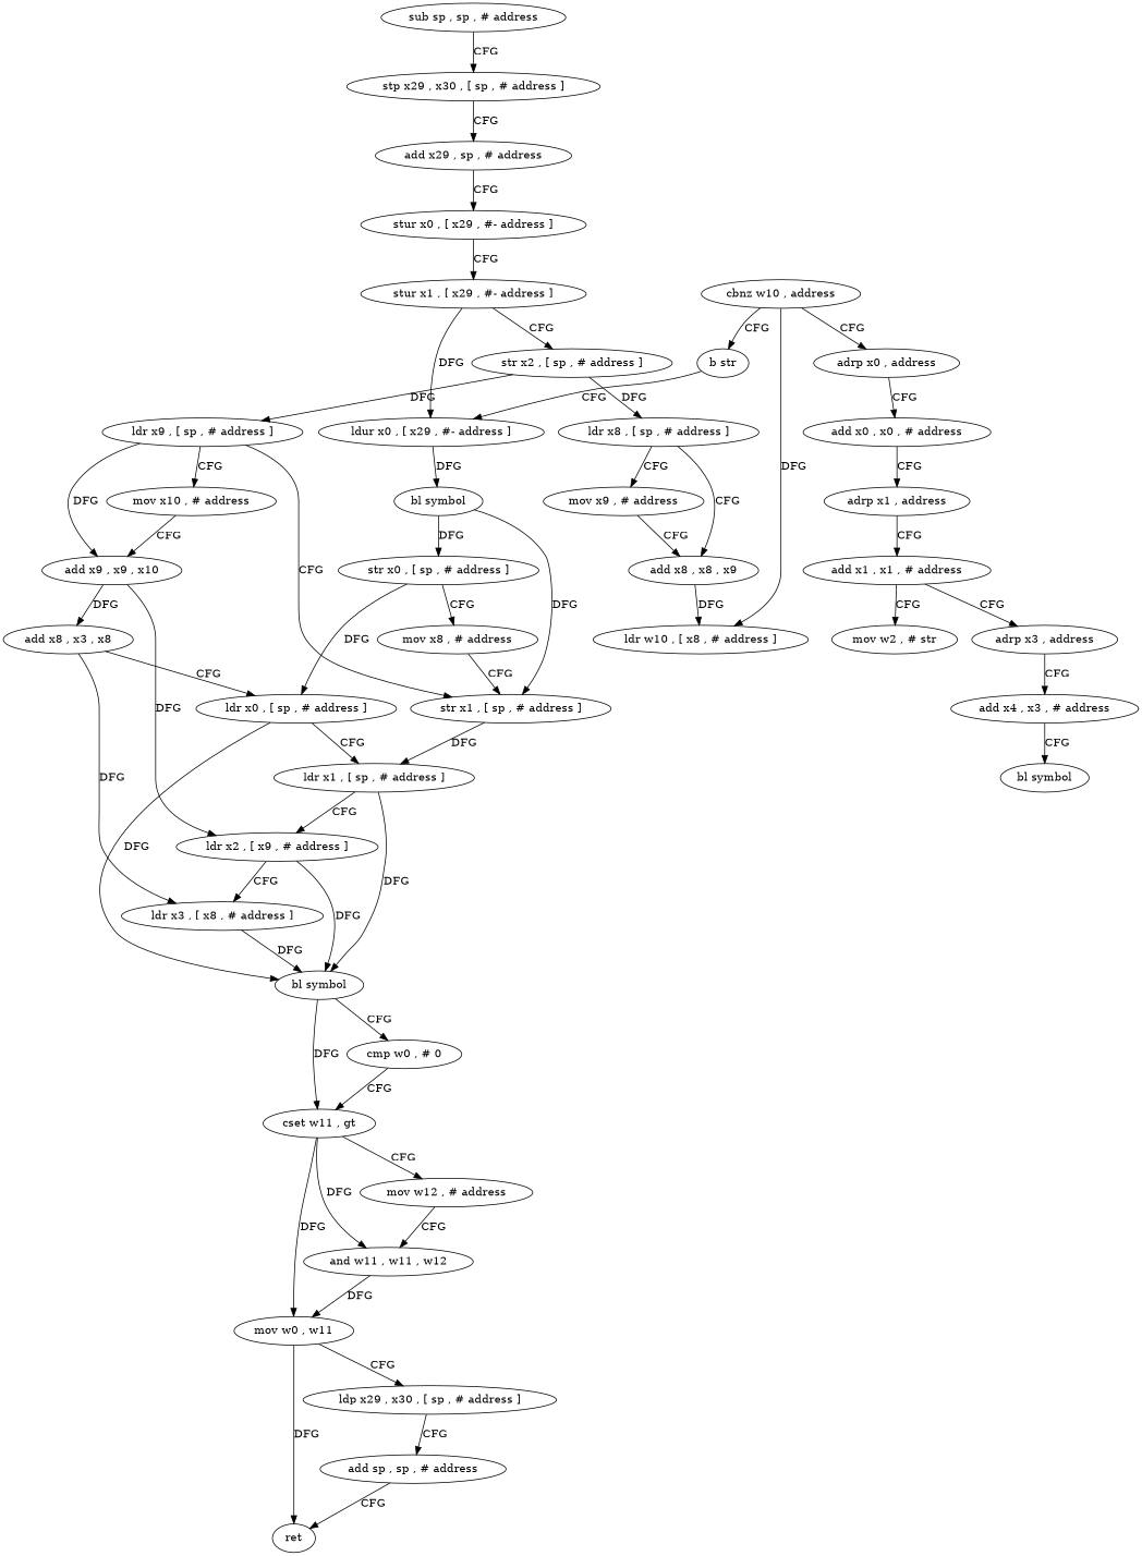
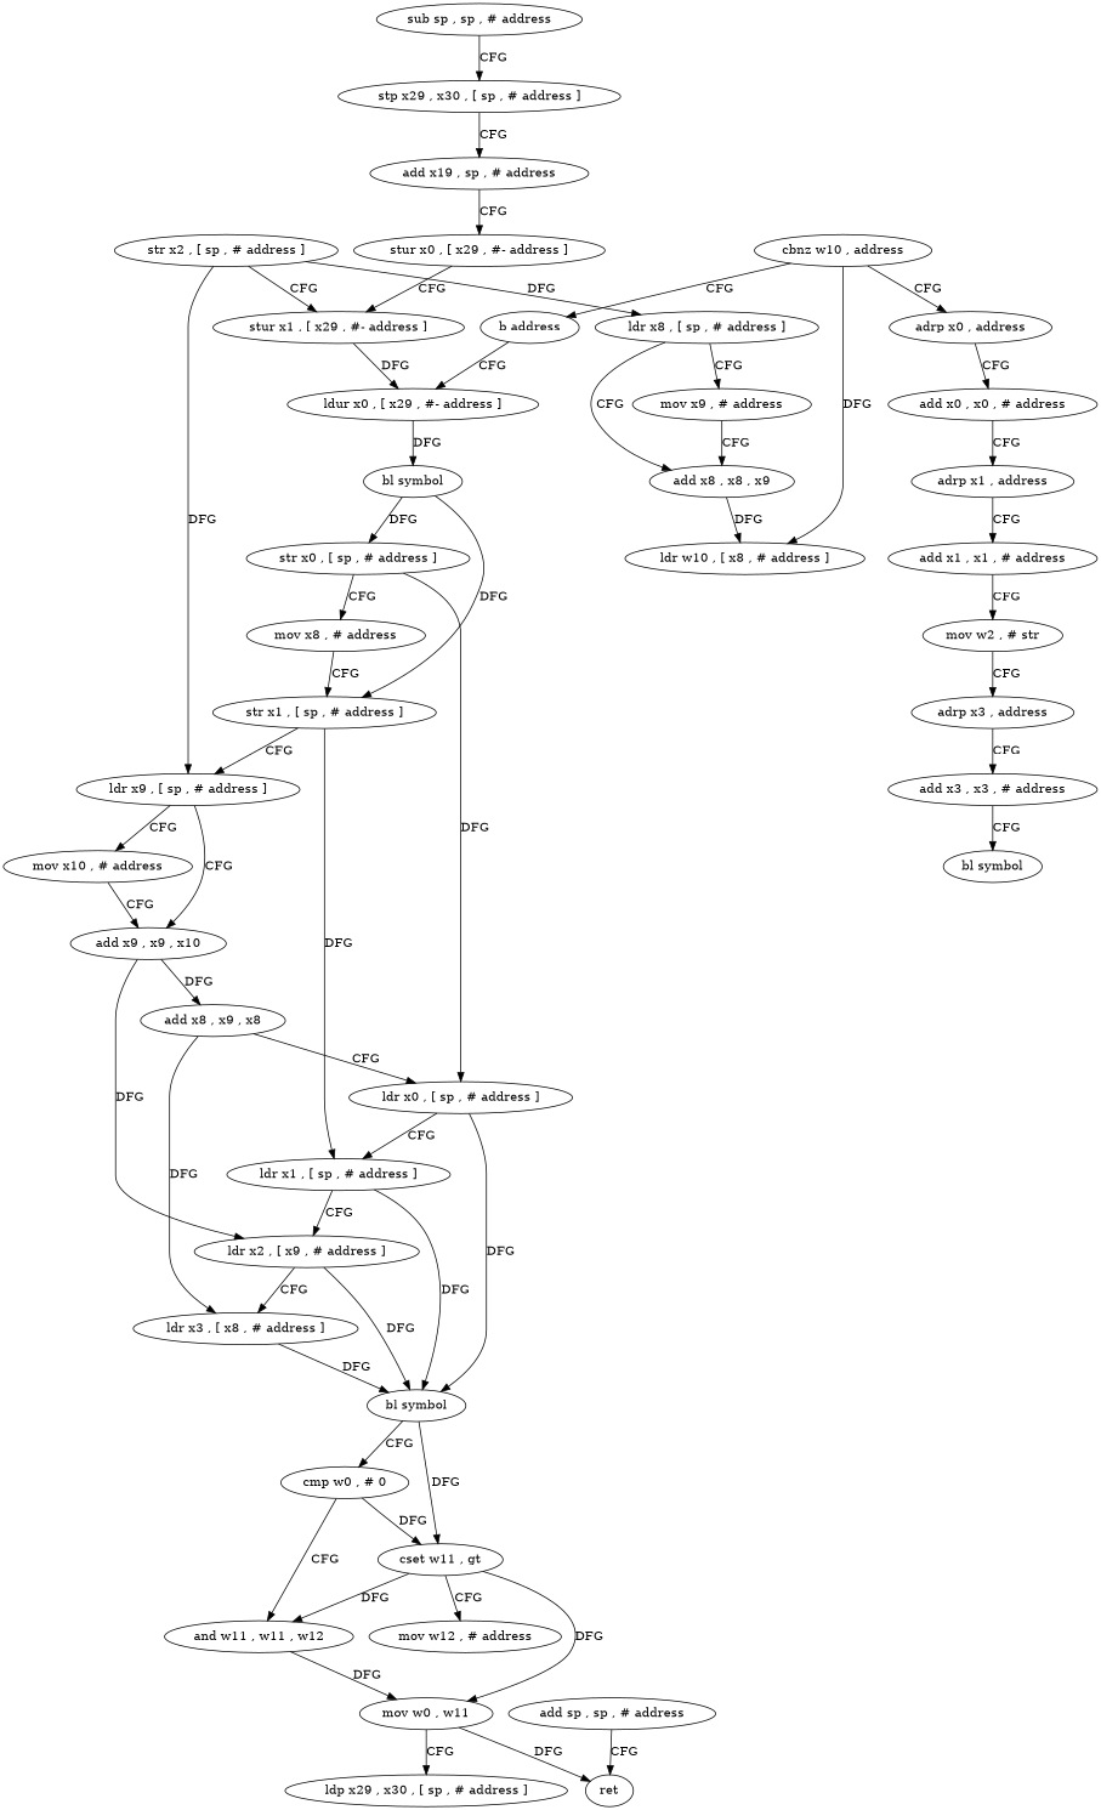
  digraph {
    n1 [label="sub sp , sp , # address"]
    n2 [label="stp x29 , x30 , [ sp , # address ]"]
-   n3 [label="add x29 , sp , # address"]
+   n3 [label="add x19 , sp , # address"]
    n4 [label="stur x0 , [ x29 , #- address ]"]
    n5 [label="stur x1 , [ x29 , #- address ]"]
    n6 [label="str x2 , [ sp , # address ]"]
    n7 [label="ldur x0 , [ x29 , #- address ]"]
    n8 [label="ldr x8 , [ sp , # address ]"]
    n9 [label="ldr x9 , [ sp , # address ]"]
    n10 [label="bl symbol"]
    n11 [label="mov x9 , # address"]
    n12 [label="add x8 , x8 , x9"]
    n13 [label="mov x10 , # address"]
    n14 [label="add x9 , x9 , x10"]
    n15 [label="ldr w10 , [ x8 , # address ]"]
    n16 [label="cbnz w10 , address"]
    n17 [label="adrp x0 , address"]
-   n18 [label="b str"]
+   n18 [label="b address"]
    n19 [label="add x0 , x0 , # address"]
    n20 [label="adrp x1 , address"]
    n21 [label="add x1 , x1 , # address"]
    n22 [label="mov w2 , # str"]
    n23 [label="adrp x3 , address"]
-   n24 [label="add x4 , x3 , # address"]
+   n24 [label="add x3 , x3 , # address"]
    n25 [label="bl symbol"]
    n26 [label="str x0 , [ sp , # address ]"]
    n27 [label="str x1 , [ sp , # address ]"]
    n28 [label="mov x8 , # address"]
    n29 [label="ldr x0 , [ sp , # address ]"]
    n30 [label="ldr x1 , [ sp , # address ]"]
    n31 [label="bl symbol"]
    n32 [label="ldr x2 , [ x9 , # address ]"]
-   n33 [label="add x8 , x3 , x8"]
+   n33 [label="add x8 , x9 , x8"]
    n34 [label="ldr x3 , [ x8 , # address ]"]
    n35 [label="cmp w0 , # 0"]
    n36 [label="cset w11 , gt"]
    n37 [label="mov w12 , # address"]
    n38 [label="and w11 , w11 , w12"]
    n39 [label="mov w0 , w11"]
    n40 [label="ldp x29 , x30 , [ sp , # address ]"]
    n41 [label=ret]
    n42 [label="add sp , sp , # address"]
    n1 -> n2 [label=CFG]
    n2 -> n3 [label=CFG]
    n3 -> n4 [label=CFG]
    n4 -> n5 [label=CFG]
-   n5 -> n6 [label=CFG]
+   n6 -> n5 [label=CFG]
    n5 -> n7 [label=DFG]
    n6 -> n8 [label=DFG]
    n6 -> n9 [label=DFG]
    n7 -> n10 [label=DFG]
    n8 -> n11 [label=CFG]
    n8 -> n12 [label=CFG]
    n9 -> n13 [label=CFG]
-   n9 -> n14 [label=DFG]
+   n9 -> n14 [label=CFG]
    n10 -> n26 [label=DFG]
    n10 -> n27 [label=DFG]
    n11 -> n12 [label=CFG]
    n12 -> n15 [label=DFG]
    n13 -> n14 [label=CFG]
    n14 -> n32 [label=DFG]
    n14 -> n33 [label=DFG]
    n16 -> n15 [label=DFG]
    n16 -> n17 [label=CFG]
    n16 -> n18 [label=CFG]
    n17 -> n19 [label=CFG]
    n18 -> n7 [label=CFG]
    n19 -> n20 [label=CFG]
    n20 -> n21 [label=CFG]
    n21 -> n22 [label=CFG]
-   n21 -> n23 [label=CFG]
+   n22 -> n23 [label=CFG]
    n23 -> n24 [label=CFG]
    n24 -> n25 [label=CFG]
    n26 -> n28 [label=CFG]
    n26 -> n29 [label=DFG]
-   n9 -> n27 [label=CFG]
+   n27 -> n9 [label=CFG]
    n27 -> n30 [label=DFG]
    n28 -> n27 [label=CFG]
    n29 -> n30 [label=CFG]
    n29 -> n31 [label=DFG]
    n30 -> n31 [label=DFG]
    n30 -> n32 [label=CFG]
    n31 -> n35 [label=CFG]
    n31 -> n36 [label=DFG]
    n32 -> n31 [label=DFG]
    n32 -> n34 [label=CFG]
    n33 -> n29 [label=CFG]
    n33 -> n34 [label=DFG]
    n34 -> n31 [label=DFG]
-   n35 -> n36 [label=CFG]
+   n35 -> n36 [label=DFG]
    n36 -> n37 [label=CFG]
    n36 -> n38 [label=DFG]
    n36 -> n39 [label=DFG]
-   n37 -> n38 [label=CFG]
+   n35 -> n38 [label=CFG]
    n38 -> n39 [label=DFG]
    n39 -> n40 [label=CFG]
    n39 -> n41 [label=DFG]
-   n40 -> n42 [label=CFG]
    n42 -> n41 [label=CFG]
  }
